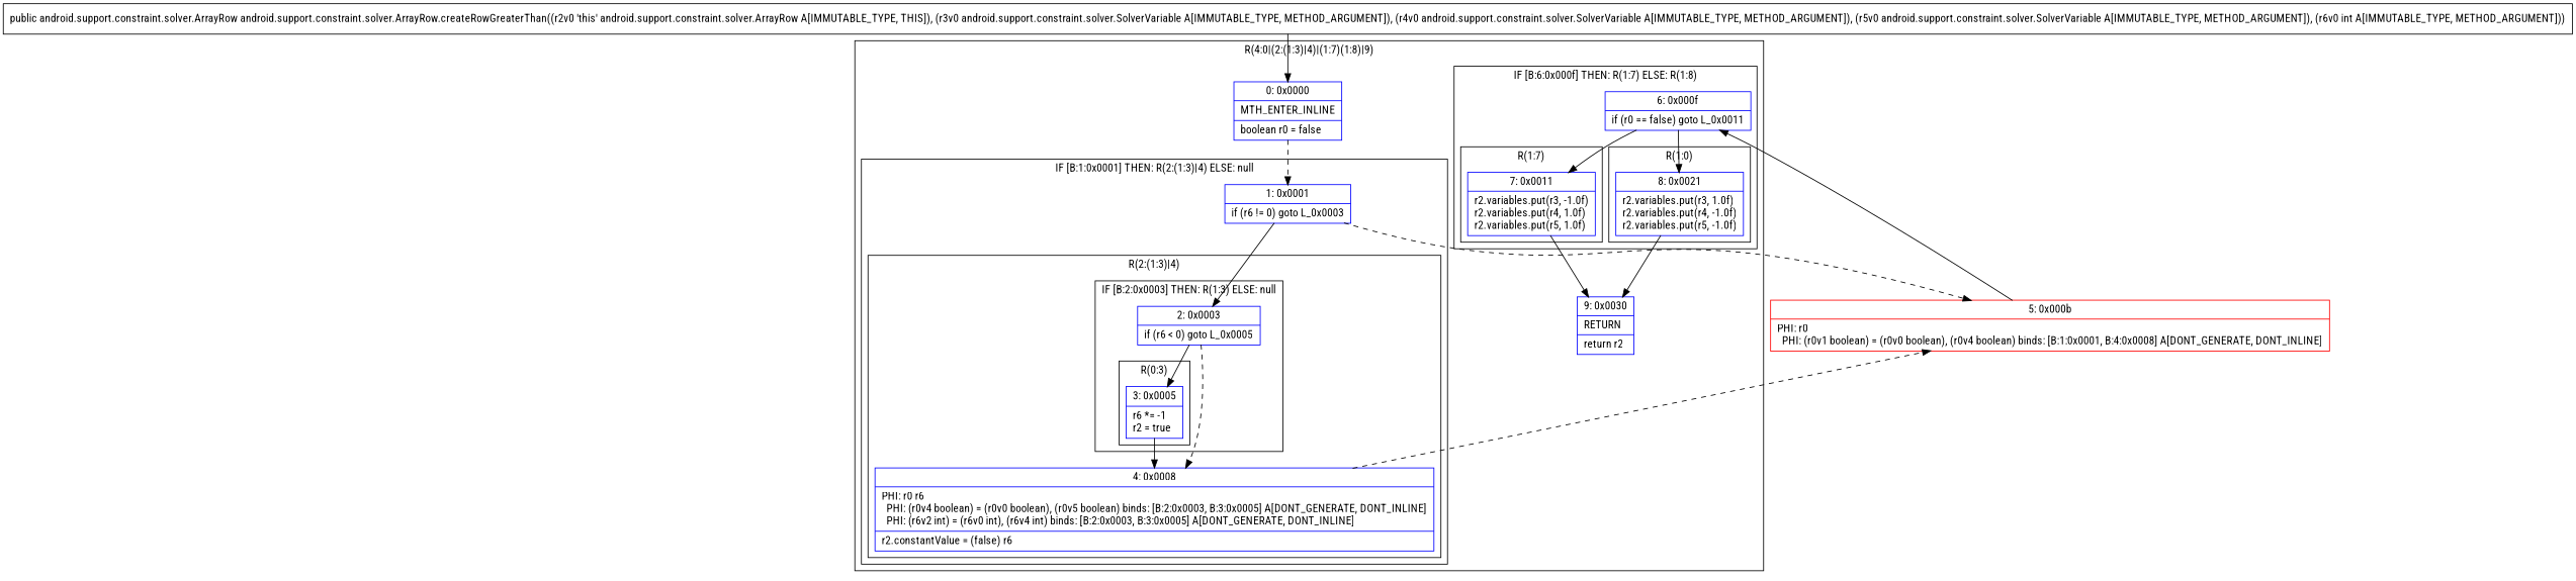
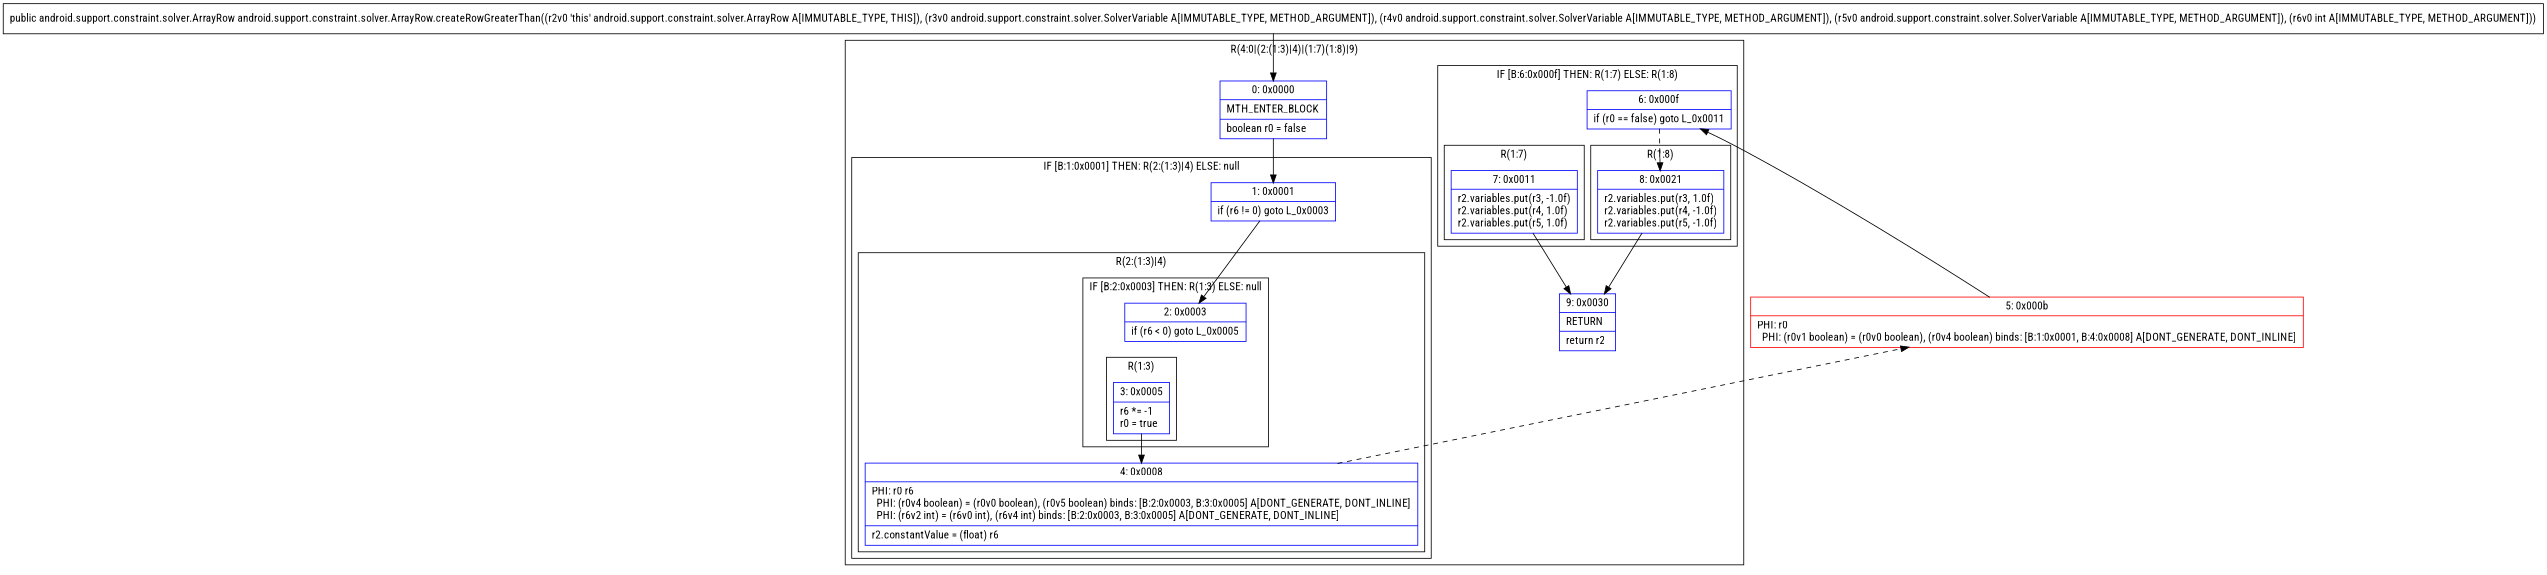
  digraph {
    fontname="Roboto Condensed"
    node [color=blue fontname="Roboto Condensed" shape=record]
    edge [fontname="Roboto Condensed"]
-   n1 [label="{3\:\ 0x0005|r6 *= \-1\lr2 = true\l}"]
+   n1 [label="{3\:\ 0x0005|r6 *= \-1\lr0 = true\l}"]
    n2 [label="{2\:\ 0x0003|if (r6 \< 0) goto L_0x0005\l}"]
-   n3 [label="{4\:\ 0x0008|PHI: r0 r6 \l  PHI: (r0v4 boolean) = (r0v0 boolean), (r0v5 boolean) binds: [B:2:0x0003, B:3:0x0005] A[DONT_GENERATE, DONT_INLINE]\l  PHI: (r6v2 int) = (r6v0 int), (r6v4 int) binds: [B:2:0x0003, B:3:0x0005] A[DONT_GENERATE, DONT_INLINE]\l|r2.constantValue = (false) r6\l}"]
+   n3 [label="{4\:\ 0x0008|PHI: r0 r6 \l  PHI: (r0v4 boolean) = (r0v0 boolean), (r0v5 boolean) binds: [B:2:0x0003, B:3:0x0005] A[DONT_GENERATE, DONT_INLINE]\l  PHI: (r6v2 int) = (r6v0 int), (r6v4 int) binds: [B:2:0x0003, B:3:0x0005] A[DONT_GENERATE, DONT_INLINE]\l|r2.constantValue = (float) r6\l}"]
    n4 [label="{1\:\ 0x0001|if (r6 != 0) goto L_0x0003\l}"]
    n5 [label="{7\:\ 0x0011|r2.variables.put(r3, \-1.0f)\lr2.variables.put(r4, 1.0f)\lr2.variables.put(r5, 1.0f)\l}"]
    n6 [label="{8\:\ 0x0021|r2.variables.put(r3, 1.0f)\lr2.variables.put(r4, \-1.0f)\lr2.variables.put(r5, \-1.0f)\l}"]
    n7 [label="{6\:\ 0x000f|if (r0 == false) goto L_0x0011\l}"]
-   n8 [label="{0\:\ 0x0000|MTH_ENTER_INLINE\l|boolean r0 = false\l}"]
+   n8 [label="{0\:\ 0x0000|MTH_ENTER_BLOCK\l|boolean r0 = false\l}"]
    n9 [label="{9\:\ 0x0030|RETURN\l|return r2\l}"]
    n10 [color=red label="{5\:\ 0x000b|PHI: r0 \l  PHI: (r0v1 boolean) = (r0v0 boolean), (r0v4 boolean) binds: [B:1:0x0001, B:4:0x0008] A[DONT_GENERATE, DONT_INLINE]\l}"]
    n11 [label="{public android.support.constraint.solver.ArrayRow android.support.constraint.solver.ArrayRow.createRowGreaterThan((r2v0 'this' android.support.constraint.solver.ArrayRow A[IMMUTABLE_TYPE, THIS]), (r3v0 android.support.constraint.solver.SolverVariable A[IMMUTABLE_TYPE, METHOD_ARGUMENT]), (r4v0 android.support.constraint.solver.SolverVariable A[IMMUTABLE_TYPE, METHOD_ARGUMENT]), (r5v0 android.support.constraint.solver.SolverVariable A[IMMUTABLE_TYPE, METHOD_ARGUMENT]), (r6v0 int A[IMMUTABLE_TYPE, METHOD_ARGUMENT])) }" color=""]
    subgraph cluster_1 {
      label="R(4:0|(2:(1:3)|4)|(1:7)(1:8)|9)"
      n8
      n9
      subgraph cluster_2 {
        label="IF [B:1:0x0001] THEN: R(2:(1:3)|4) ELSE: null"
        n4
        subgraph cluster_3 {
          label="R(2:(1:3)|4)"
          n3
          subgraph cluster_4 {
            label="IF [B:2:0x0003] THEN: R(1:3) ELSE: null"
            n2
            subgraph cluster_5 {
-             label="R(0:3)"
+             label="R(1:3)"
              n1
            }
          }
        }
      }
      subgraph cluster_6 {
        label="IF [B:6:0x000f] THEN: R(1:7) ELSE: R(1:8)"
        n7
        subgraph cluster_7 {
          label="R(1:7)"
          n5
        }
        subgraph cluster_8 {
-         label="R(1:0)"
+         label="R(1:8)"
          n6
        }
      }
    }
    n1 -> n3
-   n2 -> n1
-   n2 -> n3 [style=dashed]
    n3 -> n10 [style=dashed]
    n4 -> n2
-   n4 -> n10 [style=dashed]
    n5 -> n9
    n6 -> n9
-   n7 -> n5
-   n7 -> n6 [style=solid]
-   n8 -> n4 [style=dashed]
+   n7 -> n6 [style=dashed]
+   n8 -> n4
    n10 -> n7
    n11 -> n8
  }
